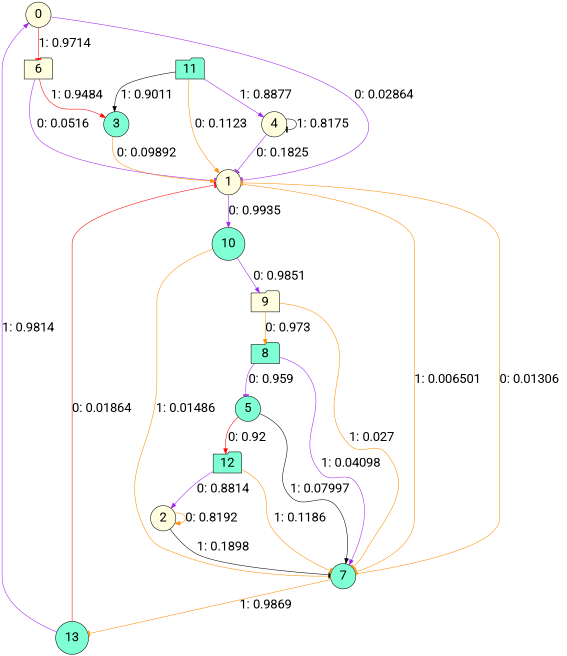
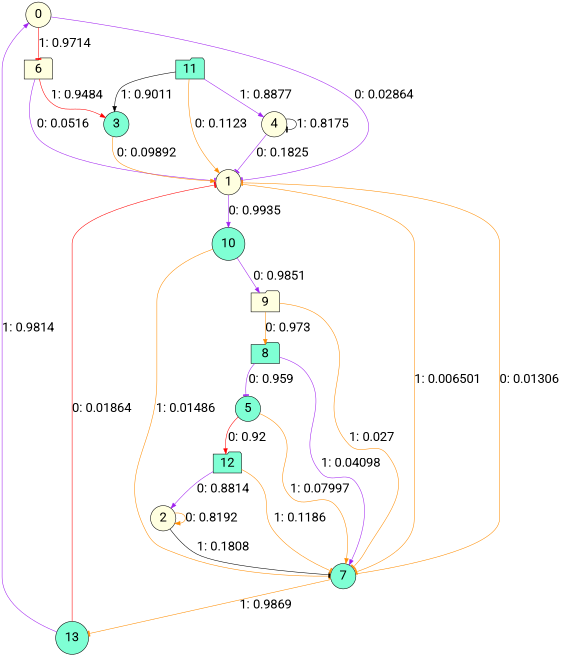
  digraph {
    fontname=Roboto
    node [fillcolor=aquamarine fontname=Roboto fontsize=24 shape=circle style=filled]
    edge [arrowhead=tee color=purple fontname=Roboto fontsize=24]
    0 [fillcolor=lightyellow]
    1 [fillcolor=lightyellow]
    6 [fillcolor=lightyellow shape=folder]
    10
    7
    3
    9 [fillcolor=lightyellow shape=folder]
    13
    8 [shape=folder]
    2 [fillcolor=lightyellow]
    11 [shape=folder]
    4 [fillcolor=lightyellow]
    5
    12 [shape=folder]
    0 -> 1 [label="0: 0.02864  "]
    0 -> 6 [color=red label="1: 0.9714   "]
    1 -> 10 [arrowhead=normal label="0: 0.9935   "]
    1 -> 7 [color=darkorange label="1: 0.006501  "]
    6 -> 1 [label="0: 0.0516   "]
    6 -> 3 [arrowhead=normal color=red label="1: 0.9484   "]
    10 -> 7 [color=darkorange label="1: 0.01486  "]
    10 -> 9 [arrowhead=normal label="0: 0.9851   "]
    7 -> 1 [color=darkorange label="0: 0.01306  "]
    7 -> 13 [color=darkorange label="1: 0.9869   "]
    3 -> 1 [arrowhead=normal color=darkorange label="0: 0.09892  "]
    9 -> 7 [color=darkorange label="1: 0.027    "]
    9 -> 8 [arrowhead=normal color=darkorange label="0: 0.973    "]
    13 -> 0 [arrowhead=normal label="1: 0.9814   "]
    13 -> 1 [color=red label="0: 0.01864  "]
    8 -> 7 [arrowhead=normal label="1: 0.04098  "]
    8 -> 5 [label="0: 0.959    "]
-   2 -> 7 [color=black label="1: 0.1898   "]
+   2 -> 7 [color=black label="1: 0.1808   "]
    2 -> 2 [arrowhead=normal color=darkorange label="0: 0.8192   "]
    11 -> 1 [arrowhead=normal color=darkorange label="0: 0.1123   "]
    11 -> 3 [arrowhead=normal color=black label="1: 0.9011   "]
    11 -> 4 [arrowhead=normal label="1: 0.8877   "]
    4 -> 1 [label="0: 0.1825   "]
    4 -> 4 [color=black label="1: 0.8175   "]
-   5 -> 7 [arrowhead=normal color=black label="1: 0.07997  "]
+   5 -> 7 [arrowhead=normal color=darkorange label="1: 0.07997  "]
    5 -> 12 [arrowhead=normal color=red label="0: 0.92     "]
    12 -> 7 [color=darkorange label="1: 0.1186   "]
    12 -> 2 [arrowhead=normal label="0: 0.8814   "]
  }
